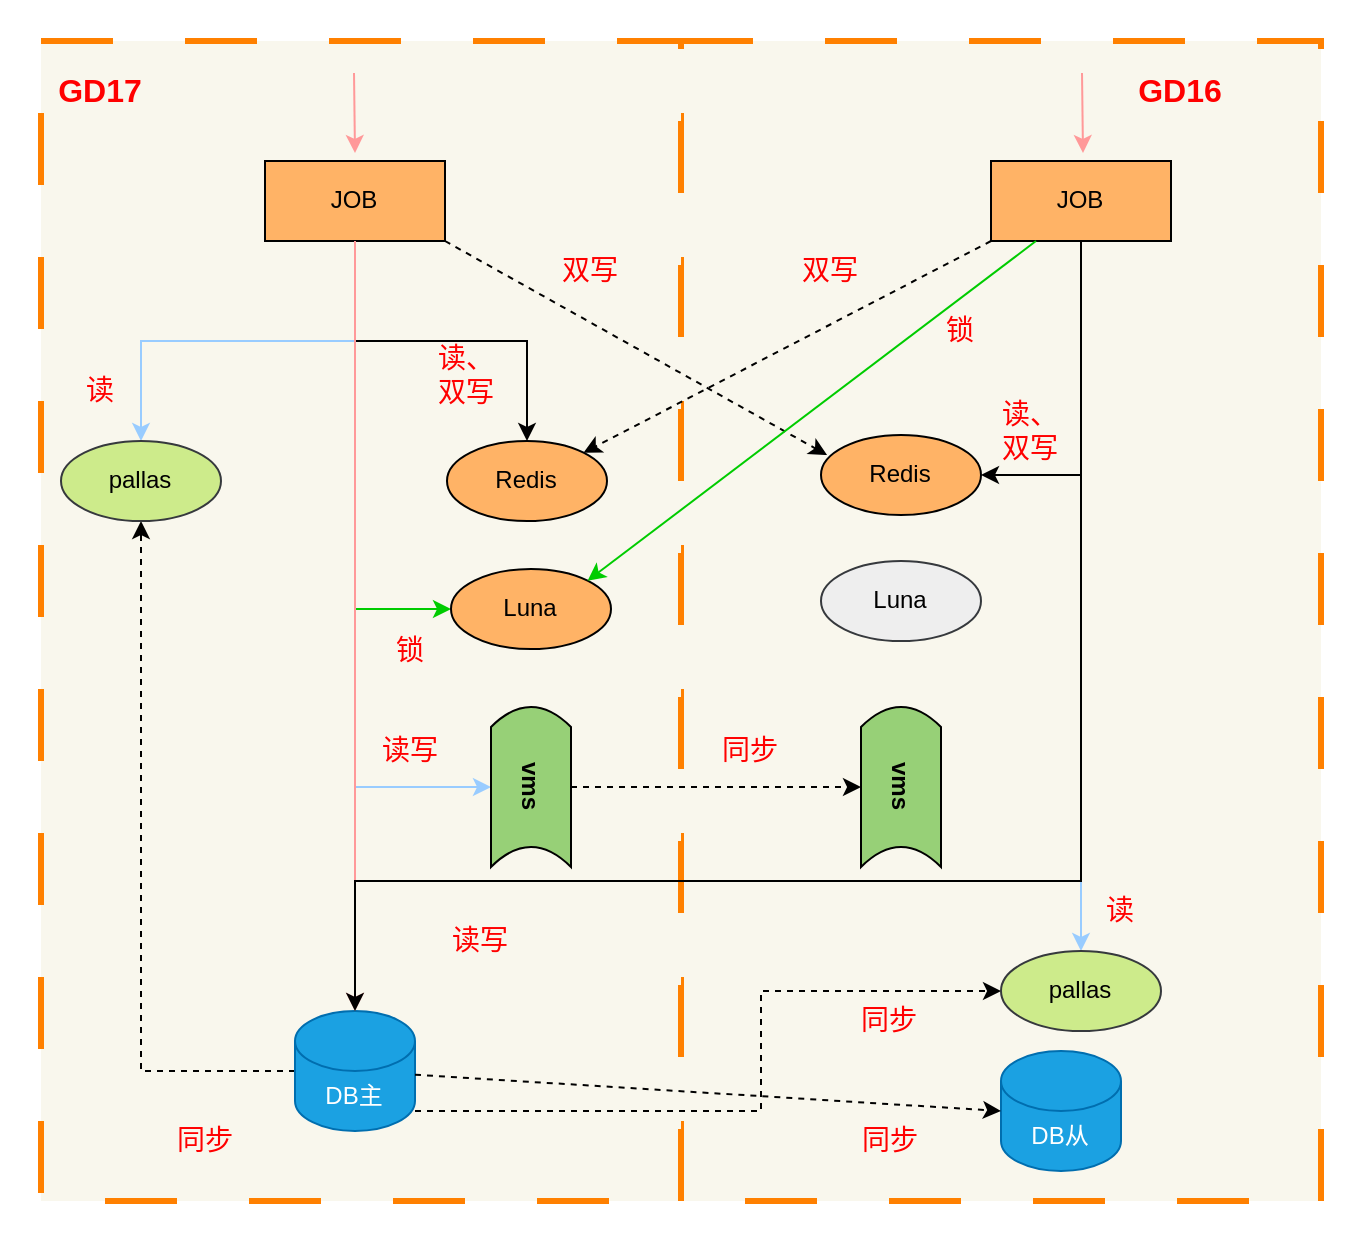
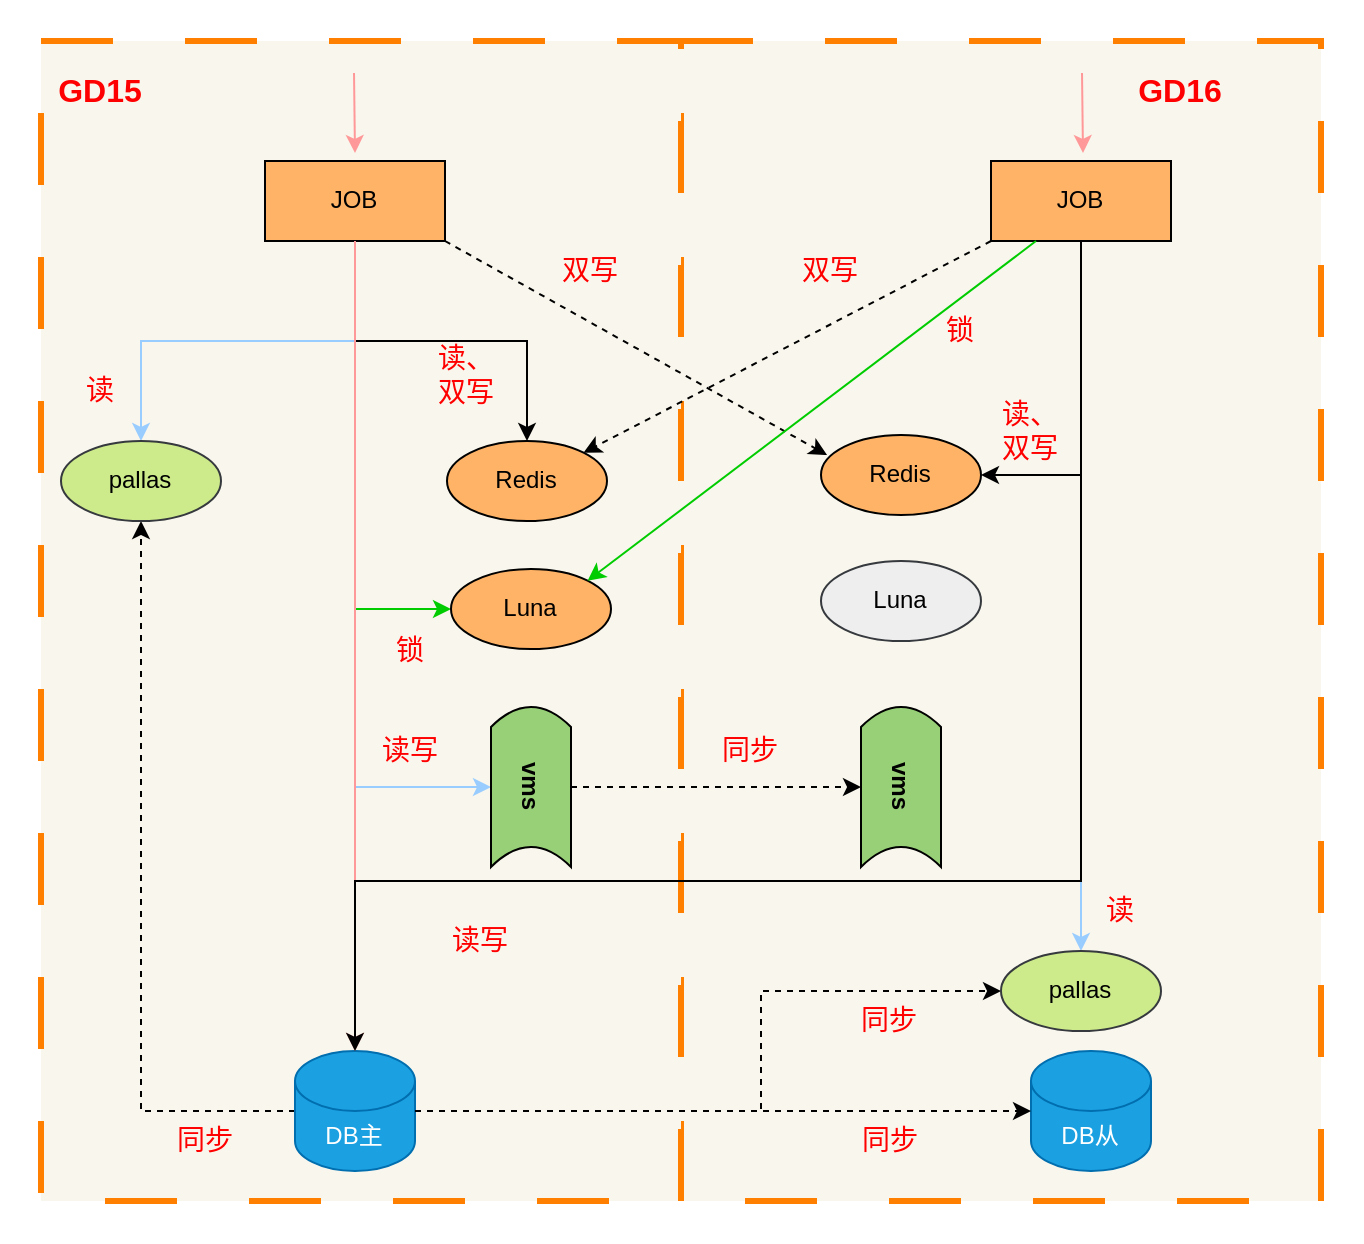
  <mxCell id="0" />
  <mxCell id="1" parent="0" />
  <mxCell id="2" value="" style="rounded=0;whiteSpace=wrap;html=1;fillColor=#f9f7ed;strokeColor=#FF8000;dashed=1;dashPattern=12 12;strokeWidth=3;" vertex="1" parent="1"><mxGeometry x="340" y="20" width="320" height="580" as="geometry" /></mxCell>
  <mxCell id="3" value="" style="rounded=0;whiteSpace=wrap;html=1;fillColor=#f9f7ed;strokeColor=#FF8000;dashed=1;dashPattern=12 12;strokeWidth=3;" vertex="1" parent="1"><mxGeometry x="20" y="20" width="320" height="580" as="geometry" /></mxCell>
  <mxCell id="4" style="edgeStyle=orthogonalEdgeStyle;rounded=0;orthogonalLoop=1;jettySize=auto;html=1;entryX=0.5;entryY=0;entryDx=0;entryDy=0;elbow=vertical;exitX=0.5;exitY=1;exitDx=0;exitDy=0;fillColor=#cce5ff;strokeColor=#99CCFF;strokeWidth=1;" edge="1" parent="1" source="8" target="14"><mxGeometry relative="1" as="geometry" /></mxCell>
  <mxCell id="5" style="edgeStyle=orthogonalEdgeStyle;rounded=0;orthogonalLoop=1;jettySize=auto;html=1;entryX=0;entryY=0.5;entryDx=0;entryDy=0;elbow=vertical;exitX=0.5;exitY=1;exitDx=0;exitDy=0;strokeColor=#00CC00;strokeWidth=1;" edge="1" parent="1" source="8" target="21"><mxGeometry relative="1" as="geometry" /></mxCell>
  <mxCell id="6" style="edgeStyle=orthogonalEdgeStyle;rounded=0;orthogonalLoop=1;jettySize=auto;html=1;entryX=0.5;entryY=0;entryDx=0;entryDy=0;elbow=vertical;exitX=0.5;exitY=1;exitDx=0;exitDy=0;strokeWidth=1;" edge="1" parent="1" source="8" target="22"><mxGeometry relative="1" as="geometry" /></mxCell>
  <mxCell id="7" style="edgeStyle=orthogonalEdgeStyle;rounded=0;orthogonalLoop=1;jettySize=auto;html=1;entryX=0.5;entryY=1;entryDx=0;entryDy=0;elbow=vertical;exitX=0.5;exitY=1;exitDx=0;exitDy=0;strokeWidth=1;strokeColor=#99CCFF;" edge="1" parent="1" source="8" target="13"><mxGeometry relative="1" as="geometry" /></mxCell>
  <mxCell id="8" value="JOB" style="rounded=0;whiteSpace=wrap;html=1;fillColor=#FFB366;" vertex="1" parent="1"><mxGeometry x="132" y="80" width="90" height="40" as="geometry" /></mxCell>
  <mxCell id="9" style="edgeStyle=orthogonalEdgeStyle;rounded=0;orthogonalLoop=1;jettySize=auto;html=1;entryX=0.5;entryY=1;entryDx=0;entryDy=0;elbow=vertical;dashed=1;strokeWidth=1;" edge="1" parent="1" source="11" target="14"><mxGeometry relative="1" as="geometry" /></mxCell>
  <mxCell id="10" style="edgeStyle=orthogonalEdgeStyle;rounded=0;orthogonalLoop=1;jettySize=auto;html=1;entryX=0;entryY=0.5;entryDx=0;entryDy=0;elbow=vertical;dashed=1;strokeWidth=1;" edge="1" parent="1" source="11" target="20"><mxGeometry relative="1" as="geometry"><Array as="points"><mxPoint x="380" y="555" /><mxPoint x="380" y="495" /></Array></mxGeometry></mxCell>
- <mxCell id="11" value="DB主" style="shape=cylinder3;whiteSpace=wrap;html=1;boundedLbl=1;backgroundOutline=1;size=15;fillColor=#1ba1e2;fontColor=#ffffff;strokeColor=#006EAF;" vertex="1" parent="1"><mxGeometry x="147" y="505" width="60" height="60" as="geometry" /></mxCell>
+ <mxCell id="11" value="DB主" style="shape=cylinder3;whiteSpace=wrap;html=1;boundedLbl=1;backgroundOutline=1;size=15;fillColor=#1ba1e2;fontColor=#ffffff;strokeColor=#006EAF;" vertex="1" parent="1"><mxGeometry x="147" y="525" width="60" height="60" as="geometry" /></mxCell>
  <mxCell id="12" style="edgeStyle=orthogonalEdgeStyle;rounded=0;orthogonalLoop=1;jettySize=auto;html=1;entryX=0.5;entryY=1;entryDx=0;entryDy=0;dashed=1;strokeWidth=1;" edge="1" parent="1" source="13" target="19"><mxGeometry relative="1" as="geometry"><mxPoint x="355" y="390" as="targetPoint" /></mxGeometry></mxCell>
  <mxCell id="13" value="&lt;b&gt;vms&lt;/b&gt;" style="shape=dataStorage;whiteSpace=wrap;html=1;fixedSize=1;size=10;rotation=90;fillColor=#97D077;gradientColor=none;" vertex="1" parent="1"><mxGeometry x="225" y="373" width="80" height="40" as="geometry" /></mxCell>
  <mxCell id="14" value="pallas" style="ellipse;whiteSpace=wrap;html=1;fillColor=#cdeb8b;strokeColor=#36393d;" vertex="1" parent="1"><mxGeometry x="30" y="220" width="80" height="40" as="geometry" /></mxCell>
  <mxCell id="15" style="edgeStyle=orthogonalEdgeStyle;rounded=0;orthogonalLoop=1;jettySize=auto;html=1;elbow=vertical;strokeColor=#99CCFF;strokeWidth=1;" edge="1" parent="1" source="17" target="20"><mxGeometry relative="1" as="geometry" /></mxCell>
  <mxCell id="16" style="edgeStyle=orthogonalEdgeStyle;rounded=0;orthogonalLoop=1;jettySize=auto;html=1;entryX=1;entryY=0.5;entryDx=0;entryDy=0;elbow=vertical;exitX=0.5;exitY=1;exitDx=0;exitDy=0;strokeWidth=1;" edge="1" parent="1" source="17" target="24"><mxGeometry relative="1" as="geometry" /></mxCell>
  <mxCell id="17" value="JOB" style="rounded=0;whiteSpace=wrap;html=1;fillColor=#FFB366;" vertex="1" parent="1"><mxGeometry x="495" y="80" width="90" height="40" as="geometry" /></mxCell>
- <mxCell id="18" value="DB从" style="shape=cylinder3;whiteSpace=wrap;html=1;boundedLbl=1;backgroundOutline=1;size=15;fillColor=#1ba1e2;fontColor=#ffffff;strokeColor=#006EAF;" vertex="1" parent="1"><mxGeometry x="500" y="525" width="60" height="60" as="geometry" /></mxCell>
+ <mxCell id="18" value="DB从" style="shape=cylinder3;whiteSpace=wrap;html=1;boundedLbl=1;backgroundOutline=1;size=15;fillColor=#1ba1e2;fontColor=#ffffff;strokeColor=#006EAF;" vertex="1" parent="1"><mxGeometry x="515" y="525" width="60" height="60" as="geometry" /></mxCell>
  <mxCell id="19" value="&lt;b&gt;vms&lt;/b&gt;" style="shape=dataStorage;whiteSpace=wrap;html=1;fixedSize=1;size=10;rotation=90;fillColor=#97D077;gradientColor=none;" vertex="1" parent="1"><mxGeometry x="410" y="373" width="80" height="40" as="geometry" /></mxCell>
  <mxCell id="20" value="pallas" style="ellipse;whiteSpace=wrap;html=1;fillColor=#cdeb8b;strokeColor=#36393d;" vertex="1" parent="1"><mxGeometry x="500" y="475" width="80" height="40" as="geometry" /></mxCell>
  <mxCell id="21" value="Luna" style="ellipse;whiteSpace=wrap;html=1;fillColor=#FFB366;" vertex="1" parent="1"><mxGeometry x="225" y="284" width="80" height="40" as="geometry" /></mxCell>
  <mxCell id="22" value="Redis" style="ellipse;whiteSpace=wrap;html=1;fillColor=#FFB366;" vertex="1" parent="1"><mxGeometry x="223" y="220" width="80" height="40" as="geometry" /></mxCell>
  <mxCell id="23" style="edgeStyle=none;rounded=0;orthogonalLoop=1;jettySize=auto;html=1;entryX=0;entryY=0.5;entryDx=0;entryDy=0;entryPerimeter=0;elbow=vertical;dashed=1;strokeWidth=1;" edge="1" parent="1" source="11" target="18"><mxGeometry relative="1" as="geometry" /></mxCell>
  <mxCell id="24" value="Redis" style="ellipse;whiteSpace=wrap;html=1;fillColor=#FFB366;" vertex="1" parent="1"><mxGeometry x="410" y="217" width="80" height="40" as="geometry" /></mxCell>
  <mxCell id="25" style="edgeStyle=none;rounded=0;orthogonalLoop=1;jettySize=auto;html=1;entryX=0.5;entryY=0;entryDx=0;entryDy=0;elbow=vertical;" edge="1" parent="1" source="20" target="20"><mxGeometry relative="1" as="geometry" /></mxCell>
  <mxCell id="26" style="rounded=0;orthogonalLoop=1;jettySize=auto;html=1;entryX=0.5;entryY=0;entryDx=0;entryDy=0;entryPerimeter=0;elbow=vertical;edgeStyle=orthogonalEdgeStyle;strokeColor=#FF9999;strokeWidth=1;" edge="1" parent="1" source="8" target="11"><mxGeometry relative="1" as="geometry" /></mxCell>
  <mxCell id="27" value="Luna" style="ellipse;whiteSpace=wrap;html=1;fillColor=#eeeeee;strokeColor=#36393d;" vertex="1" parent="1"><mxGeometry x="410" y="280" width="80" height="40" as="geometry" /></mxCell>
- <mxCell id="28" value="&lt;b&gt;&lt;font style=&quot;font-size: 16px; color: rgb(255, 0, 0);&quot;&gt;GD17&lt;/font&gt;&lt;/b&gt;" style="text;html=1;align=center;verticalAlign=middle;whiteSpace=wrap;rounded=0;" vertex="1" parent="1"><mxGeometry x="20" y="30" width="60" height="30" as="geometry" /></mxCell>
+ <mxCell id="28" value="&lt;b&gt;&lt;font style=&quot;font-size: 16px; color: rgb(255, 0, 0);&quot;&gt;GD15&lt;/font&gt;&lt;/b&gt;" style="text;html=1;align=center;verticalAlign=middle;whiteSpace=wrap;rounded=0;" vertex="1" parent="1"><mxGeometry x="20" y="30" width="60" height="30" as="geometry" /></mxCell>
  <mxCell id="29" value="&lt;b&gt;&lt;font style=&quot;font-size: 16px; color: rgb(255, 0, 0);&quot;&gt;GD16&lt;/font&gt;&lt;/b&gt;" style="text;html=1;align=center;verticalAlign=middle;whiteSpace=wrap;rounded=0;" vertex="1" parent="1"><mxGeometry x="560" y="30" width="60" height="30" as="geometry" /></mxCell>
  <mxCell id="30" value="" style="endArrow=classic;html=1;rounded=0;elbow=vertical;fillColor=#ffcccc;strokeColor=#FF9999;" edge="1" parent="1"><mxGeometry width="50" height="50" relative="1" as="geometry"><mxPoint x="176.5" y="36" as="sourcePoint" /><mxPoint x="177" y="76" as="targetPoint" /></mxGeometry></mxCell>
  <mxCell id="31" value="" style="endArrow=classic;html=1;rounded=0;elbow=vertical;exitX=0;exitY=1;exitDx=0;exitDy=0;entryX=1;entryY=0;entryDx=0;entryDy=0;dashed=1;strokeWidth=1;" edge="1" parent="1" source="17" target="22"><mxGeometry width="50" height="50" relative="1" as="geometry"><mxPoint x="403" y="200" as="sourcePoint" /><mxPoint x="303" y="220" as="targetPoint" /></mxGeometry></mxCell>
  <mxCell id="32" value="" style="endArrow=classic;html=1;rounded=0;elbow=vertical;exitX=1;exitY=1;exitDx=0;exitDy=0;entryX=0.038;entryY=0.25;entryDx=0;entryDy=0;entryPerimeter=0;dashed=1;strokeWidth=1;" edge="1" parent="1" source="8" target="24"><mxGeometry width="50" height="50" relative="1" as="geometry"><mxPoint x="505" y="120" as="sourcePoint" /><mxPoint x="313" y="230" as="targetPoint" /></mxGeometry></mxCell>
  <mxCell id="33" value="" style="endArrow=classic;html=1;rounded=0;elbow=vertical;fillColor=#ffcccc;strokeColor=#FF9999;" edge="1" parent="1"><mxGeometry width="50" height="50" relative="1" as="geometry"><mxPoint x="540.5" y="36" as="sourcePoint" /><mxPoint x="541" y="76" as="targetPoint" /></mxGeometry></mxCell>
  <mxCell id="34" value="" style="endArrow=classic;html=1;rounded=0;elbow=vertical;exitX=0.25;exitY=1;exitDx=0;exitDy=0;entryX=1;entryY=0;entryDx=0;entryDy=0;fillColor=#cdeb8b;strokeColor=#00CC00;strokeWidth=1;" edge="1" parent="1" source="17" target="21"><mxGeometry width="50" height="50" relative="1" as="geometry"><mxPoint x="505" y="130" as="sourcePoint" /><mxPoint x="301" y="236" as="targetPoint" /></mxGeometry></mxCell>
  <mxCell id="35" value="&lt;font style=&quot;font-size: 14px; color: rgb(255, 0, 0);&quot;&gt;读&lt;/font&gt;" style="text;html=1;align=center;verticalAlign=middle;whiteSpace=wrap;rounded=0;" vertex="1" parent="1"><mxGeometry x="35" y="180" width="30" height="30" as="geometry" /></mxCell>
  <mxCell id="36" value="&lt;font style=&quot;font-size: 14px; color: rgb(255, 0, 0);&quot;&gt;读&lt;/font&gt;" style="text;html=1;align=center;verticalAlign=middle;whiteSpace=wrap;rounded=0;" vertex="1" parent="1"><mxGeometry x="545" y="440" width="30" height="30" as="geometry" /></mxCell>
  <mxCell id="37" value="&lt;font style=&quot;font-size: 14px; color: rgb(255, 0, 0);&quot;&gt;同步&lt;/font&gt;" style="text;html=1;align=center;verticalAlign=middle;whiteSpace=wrap;rounded=0;" vertex="1" parent="1"><mxGeometry x="360" y="360" width="30" height="30" as="geometry" /></mxCell>
  <mxCell id="38" value="&lt;font style=&quot;font-size: 14px; color: rgb(255, 0, 0);&quot;&gt;同步&lt;/font&gt;" style="text;html=1;align=center;verticalAlign=middle;whiteSpace=wrap;rounded=0;" vertex="1" parent="1"><mxGeometry x="430" y="555" width="30" height="30" as="geometry" /></mxCell>
  <mxCell id="39" value="&lt;font style=&quot;font-size: 14px; color: rgb(255, 0, 0);&quot;&gt;同步&lt;/font&gt;" style="text;html=1;align=center;verticalAlign=middle;whiteSpace=wrap;rounded=0;" vertex="1" parent="1"><mxGeometry x="80" y="555" width="45" height="30" as="geometry" /></mxCell>
  <mxCell id="40" value="&lt;font style=&quot;font-size: 14px; color: rgb(255, 0, 0);&quot;&gt;同步&lt;/font&gt;" style="text;html=1;align=center;verticalAlign=middle;whiteSpace=wrap;rounded=0;" vertex="1" parent="1"><mxGeometry x="424" y="495" width="41" height="30" as="geometry" /></mxCell>
  <mxCell id="41" value="&lt;font style=&quot;font-size: 14px; color: rgb(255, 0, 0);&quot;&gt;锁&lt;/font&gt;" style="text;html=1;align=center;verticalAlign=middle;whiteSpace=wrap;rounded=0;" vertex="1" parent="1"><mxGeometry x="190" y="310" width="30" height="30" as="geometry" /></mxCell>
  <mxCell id="42" value="&lt;font style=&quot;font-size: 14px; color: rgb(255, 0, 0);&quot;&gt;锁&lt;/font&gt;" style="text;html=1;align=center;verticalAlign=middle;whiteSpace=wrap;rounded=0;" vertex="1" parent="1"><mxGeometry x="465" y="150" width="30" height="30" as="geometry" /></mxCell>
  <mxCell id="43" value="&lt;font style=&quot;font-size: 14px; color: rgb(255, 0, 0);&quot;&gt;双写&lt;/font&gt;" style="text;html=1;align=center;verticalAlign=middle;whiteSpace=wrap;rounded=0;" vertex="1" parent="1"><mxGeometry x="400" y="120" width="30" height="30" as="geometry" /></mxCell>
  <mxCell id="44" value="&lt;font style=&quot;font-size: 14px; color: rgb(255, 0, 0);&quot;&gt;双写&lt;/font&gt;" style="text;html=1;align=center;verticalAlign=middle;whiteSpace=wrap;rounded=0;" vertex="1" parent="1"><mxGeometry x="280" y="120" width="30" height="30" as="geometry" /></mxCell>
  <mxCell id="45" value="&lt;font style=&quot;font-size: 14px; color: rgb(255, 0, 0);&quot;&gt;读、双写&lt;/font&gt;" style="text;html=1;align=center;verticalAlign=middle;whiteSpace=wrap;rounded=0;" vertex="1" parent="1"><mxGeometry x="500" y="200" width="30" height="30" as="geometry" /></mxCell>
  <mxCell id="46" value="&lt;font style=&quot;font-size: 14px; color: rgb(255, 0, 0);&quot;&gt;读、双写&lt;/font&gt;" style="text;html=1;align=center;verticalAlign=middle;whiteSpace=wrap;rounded=0;" vertex="1" parent="1"><mxGeometry x="218" y="172" width="30" height="30" as="geometry" /></mxCell>
  <mxCell id="47" style="edgeStyle=orthogonalEdgeStyle;rounded=0;orthogonalLoop=1;jettySize=auto;html=1;entryX=0.5;entryY=0;entryDx=0;entryDy=0;entryPerimeter=0;elbow=vertical;" edge="1" parent="1" source="17" target="11"><mxGeometry relative="1" as="geometry"><Array as="points"><mxPoint x="540" y="440" /><mxPoint x="177" y="440" /></Array></mxGeometry></mxCell>
  <mxCell id="48" value="&lt;font style=&quot;font-size: 14px; color: rgb(255, 0, 0);&quot;&gt;读写&lt;/font&gt;" style="text;html=1;align=center;verticalAlign=middle;whiteSpace=wrap;rounded=0;" vertex="1" parent="1"><mxGeometry x="225" y="455" width="30" height="30" as="geometry" /></mxCell>
  <mxCell id="49" value="&lt;font style=&quot;font-size: 14px; color: rgb(255, 0, 0);&quot;&gt;读写&lt;/font&gt;" style="text;html=1;align=center;verticalAlign=middle;whiteSpace=wrap;rounded=0;" vertex="1" parent="1"><mxGeometry x="190" y="360" width="30" height="30" as="geometry" /></mxCell>
